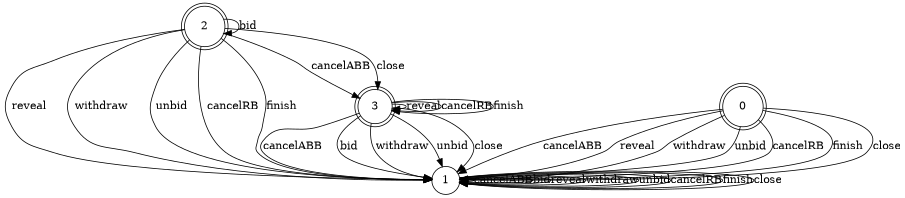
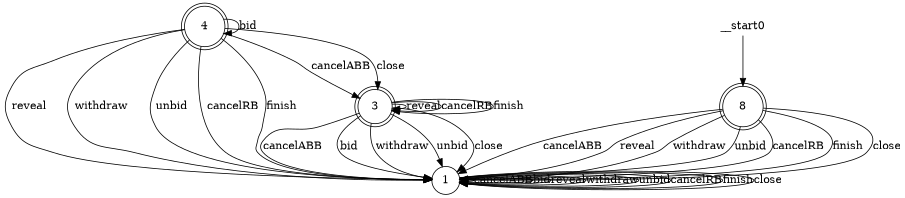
  digraph {
    node [shape=doublecircle]
-   n1 [label=0]
+   n1 [label=8]
    n2 [label=1 shape=circle]
-   n3 [label=2]
+   n3 [label=4]
    n4 [label=3]
+   __start0 [height=0 shape=none width=0]
    n1 -> n2 [label=cancelABB]
    n1 -> n2 [label=reveal]
    n1 -> n2 [label=withdraw]
    n1 -> n2 [label=unbid]
    n1 -> n2 [label=cancelRB]
    n1 -> n2 [label=finish]
    n1 -> n2 [label=close]
    n2 -> n2 [label=cancelABB]
    n2 -> n2 [label=bid]
    n2 -> n2 [label=reveal]
    n2 -> n2 [label=withdraw]
    n2 -> n2 [label=unbid]
    n2 -> n2 [label=cancelRB]
    n2 -> n2 [label=finish]
    n2 -> n2 [label=close]
    n3 -> n2 [label=reveal]
    n3 -> n2 [label=withdraw]
    n3 -> n2 [label=unbid]
    n3 -> n2 [label=cancelRB]
    n3 -> n2 [label=finish]
    n3 -> n3 [label=bid]
    n3 -> n4 [label=cancelABB]
    n3 -> n4 [label=close]
    n4 -> n2 [label=cancelABB]
    n4 -> n2 [label=bid]
    n4 -> n2 [label=withdraw]
    n4 -> n2 [label=unbid]
    n4 -> n2 [label=close]
    n4 -> n4 [label=reveal]
    n4 -> n4 [label=cancelRB]
    n4 -> n4 [label=finish]
+   __start0 -> n1
  }
